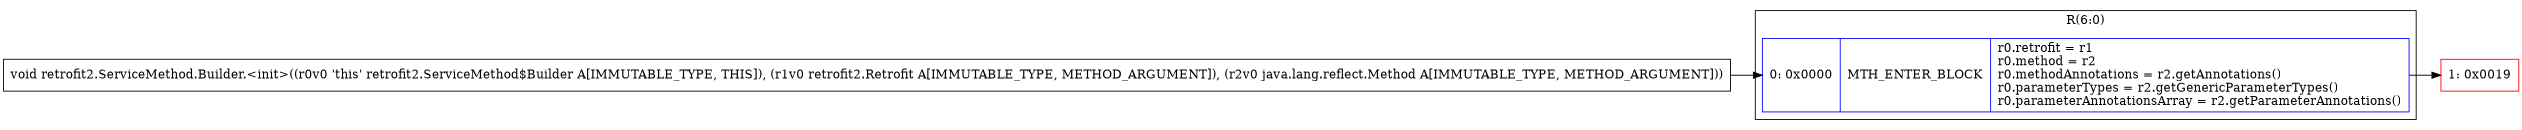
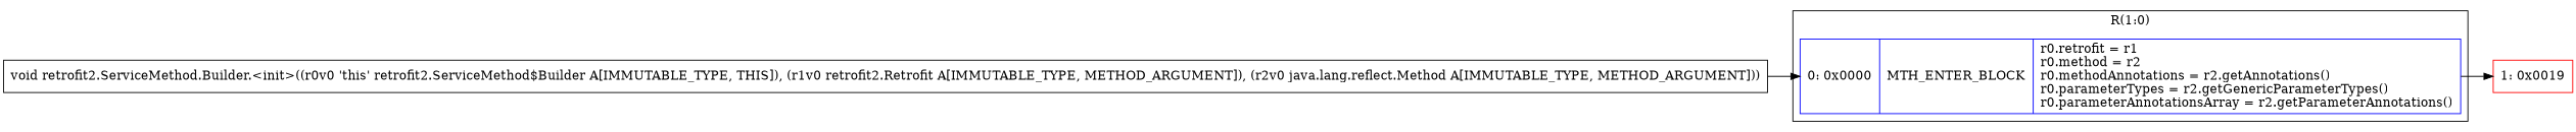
  digraph {
    rankdir=LR
    node [shape=record]
    n1 [color=blue label="{0\:\ 0x0000|MTH_ENTER_BLOCK\l|r0.retrofit = r1\lr0.method = r2\lr0.methodAnnotations = r2.getAnnotations()\lr0.parameterTypes = r2.getGenericParameterTypes()\lr0.parameterAnnotationsArray = r2.getParameterAnnotations()\l}"]
    n2 [color=red label="{1\:\ 0x0019}"]
    n3 [label="{void retrofit2.ServiceMethod.Builder.\<init\>((r0v0 'this' retrofit2.ServiceMethod$Builder A[IMMUTABLE_TYPE, THIS]), (r1v0 retrofit2.Retrofit A[IMMUTABLE_TYPE, METHOD_ARGUMENT]), (r2v0 java.lang.reflect.Method A[IMMUTABLE_TYPE, METHOD_ARGUMENT])) }"]
    subgraph cluster_1 {
-     label="R(6:0)"
+     label="R(1:0)"
      n1
    }
    n1 -> n2
    n3 -> n1
  }
